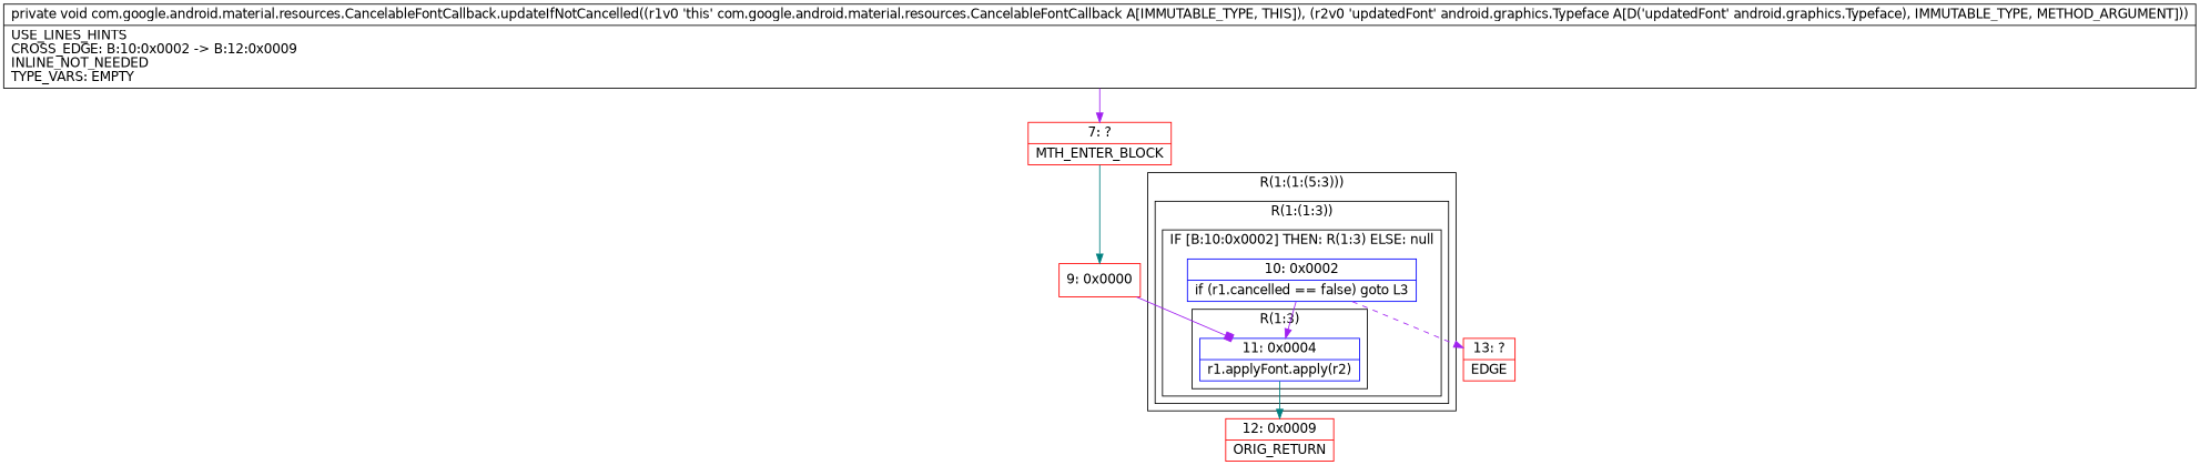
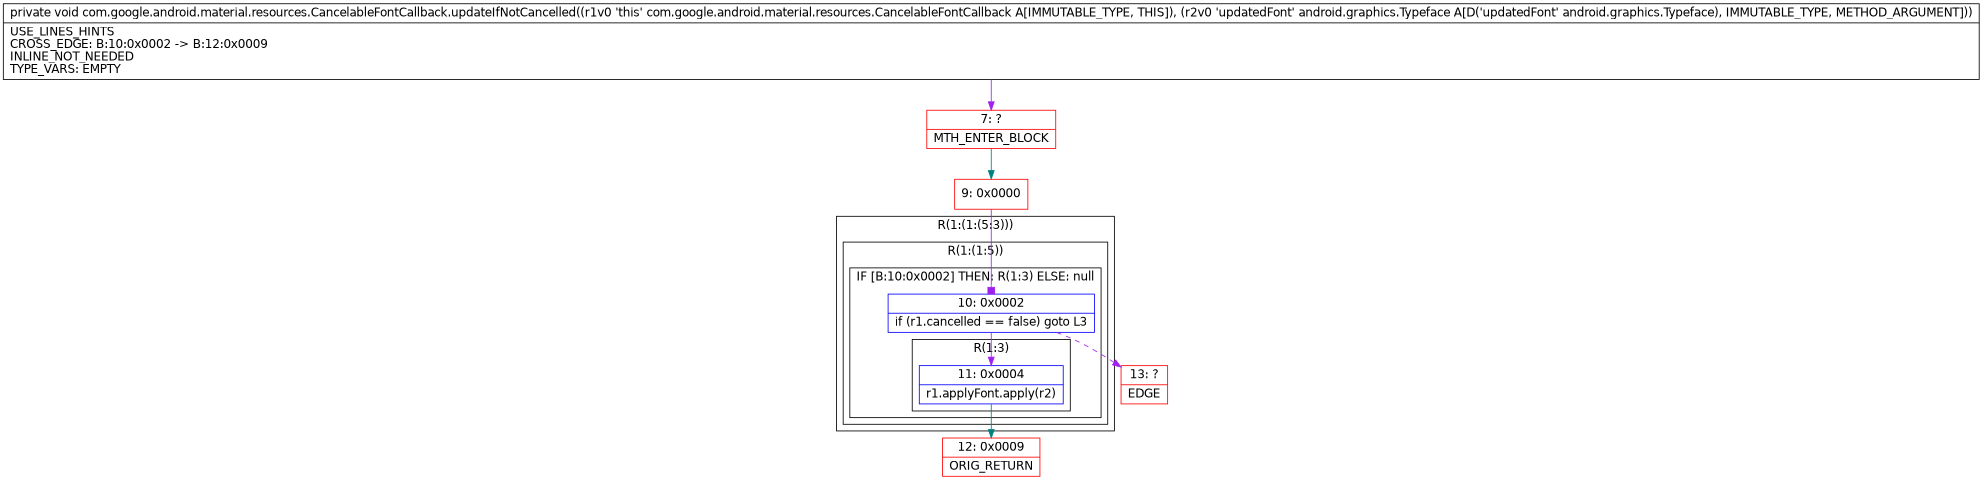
  digraph {
    fontname="DejaVu Sans"
    node [color=red fontname="DejaVu Sans" shape=record]
    edge [arrowhead=normal color=purple fontname="DejaVu Sans"]
    n1 [color=blue label="{11\:\ 0x0004|r1.applyFont.apply(r2)\l}"]
    n2 [color=blue label="{10\:\ 0x0002|if (r1.cancelled == false) goto L3\l}"]
    n3 [label="{12\:\ 0x0009|ORIG_RETURN\l}"]
    n4 [label="{13\:\ ?|EDGE\l}"]
    n5 [label="{7\:\ ?|MTH_ENTER_BLOCK\l}"]
    n6 [label="{9\:\ 0x0000}"]
    n7 [label="{private void com.google.android.material.resources.CancelableFontCallback.updateIfNotCancelled((r1v0 'this' com.google.android.material.resources.CancelableFontCallback A[IMMUTABLE_TYPE, THIS]), (r2v0 'updatedFont' android.graphics.Typeface A[D('updatedFont' android.graphics.Typeface), IMMUTABLE_TYPE, METHOD_ARGUMENT]))  | USE_LINES_HINTS\lCROSS_EDGE: B:10:0x0002 \-\> B:12:0x0009\lINLINE_NOT_NEEDED\lTYPE_VARS: EMPTY\l}" color=""]
    subgraph cluster_1 {
      label="R(1:(1:(5:3)))"
      subgraph cluster_2 {
-       label="R(1:(1:3))"
+       label="R(1:(1:5))"
        subgraph cluster_3 {
          label="IF [B:10:0x0002] THEN: R(1:3) ELSE: null"
          n2
          subgraph cluster_4 {
            label="R(1:3)"
            n1
          }
        }
      }
    }
    n1 -> n3 [color=teal]
    n2 -> n1
    n2 -> n4 [style=dashed]
    n5 -> n6 [color=teal]
-   n6 -> n1 [arrowhead=box]
+   n6 -> n2 [arrowhead=box]
    n7 -> n5
  }
